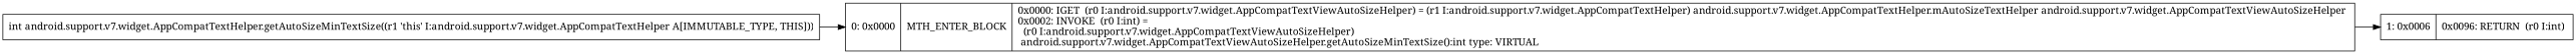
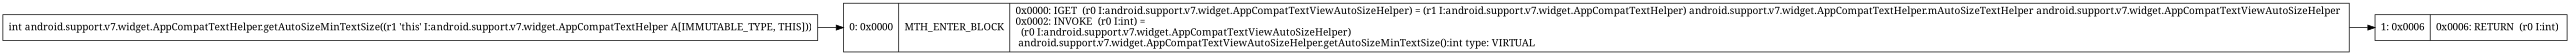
  digraph {
    rankdir=LR
    fontname="Noto Serif"
    node [shape=record fontname="Noto Serif"]
    edge [fontname="Noto Serif"]
    n1 [label="{0\:\ 0x0000|MTH_ENTER_BLOCK\l|0x0000: IGET  (r0 I:android.support.v7.widget.AppCompatTextViewAutoSizeHelper) = (r1 I:android.support.v7.widget.AppCompatTextHelper) android.support.v7.widget.AppCompatTextHelper.mAutoSizeTextHelper android.support.v7.widget.AppCompatTextViewAutoSizeHelper \l0x0002: INVOKE  (r0 I:int) = \l  (r0 I:android.support.v7.widget.AppCompatTextViewAutoSizeHelper)\l android.support.v7.widget.AppCompatTextViewAutoSizeHelper.getAutoSizeMinTextSize():int type: VIRTUAL \l}"]
-   n2 [label="{1\:\ 0x0006|0x0096: RETURN  (r0 I:int) \l}"]
+   n2 [label="{1\:\ 0x0006|0x0006: RETURN  (r0 I:int) \l}"]
    n3 [label="{int android.support.v7.widget.AppCompatTextHelper.getAutoSizeMinTextSize((r1 'this' I:android.support.v7.widget.AppCompatTextHelper A[IMMUTABLE_TYPE, THIS])) }"]
    n1 -> n2
    n3 -> n1
  }
